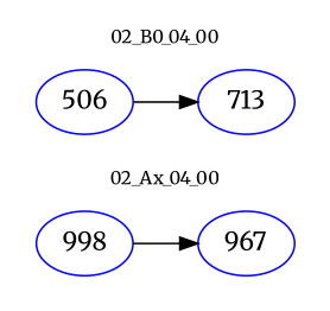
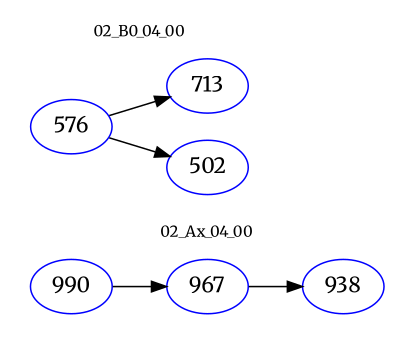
  digraph {
    fontname=Merriweather
    rankdir=LR
    node [color=blue fontname=Merriweather]
    edge [color=black fontname=Merriweather]
    n1 [label=967]
-   n3 [label=998]
-   n4 [label=506]
+   n2 [label=938]
+   n3 [label=990]
+   n4 [label=576]
+   n5 [label=502]
    n6 [label=713]
    subgraph cluster_1 {
      color=white
      fontsize=10
      label="02_Ax_04_00"
      n1
+     n2
      n3
    }
    subgraph cluster_2 {
      color=white
      fontsize=10
      label="02_B0_04_00"
      n4
+     n5
      n6
    }
+   n1 -> n2
    n3 -> n1
+   n4 -> n5
    n4 -> n6
  }
